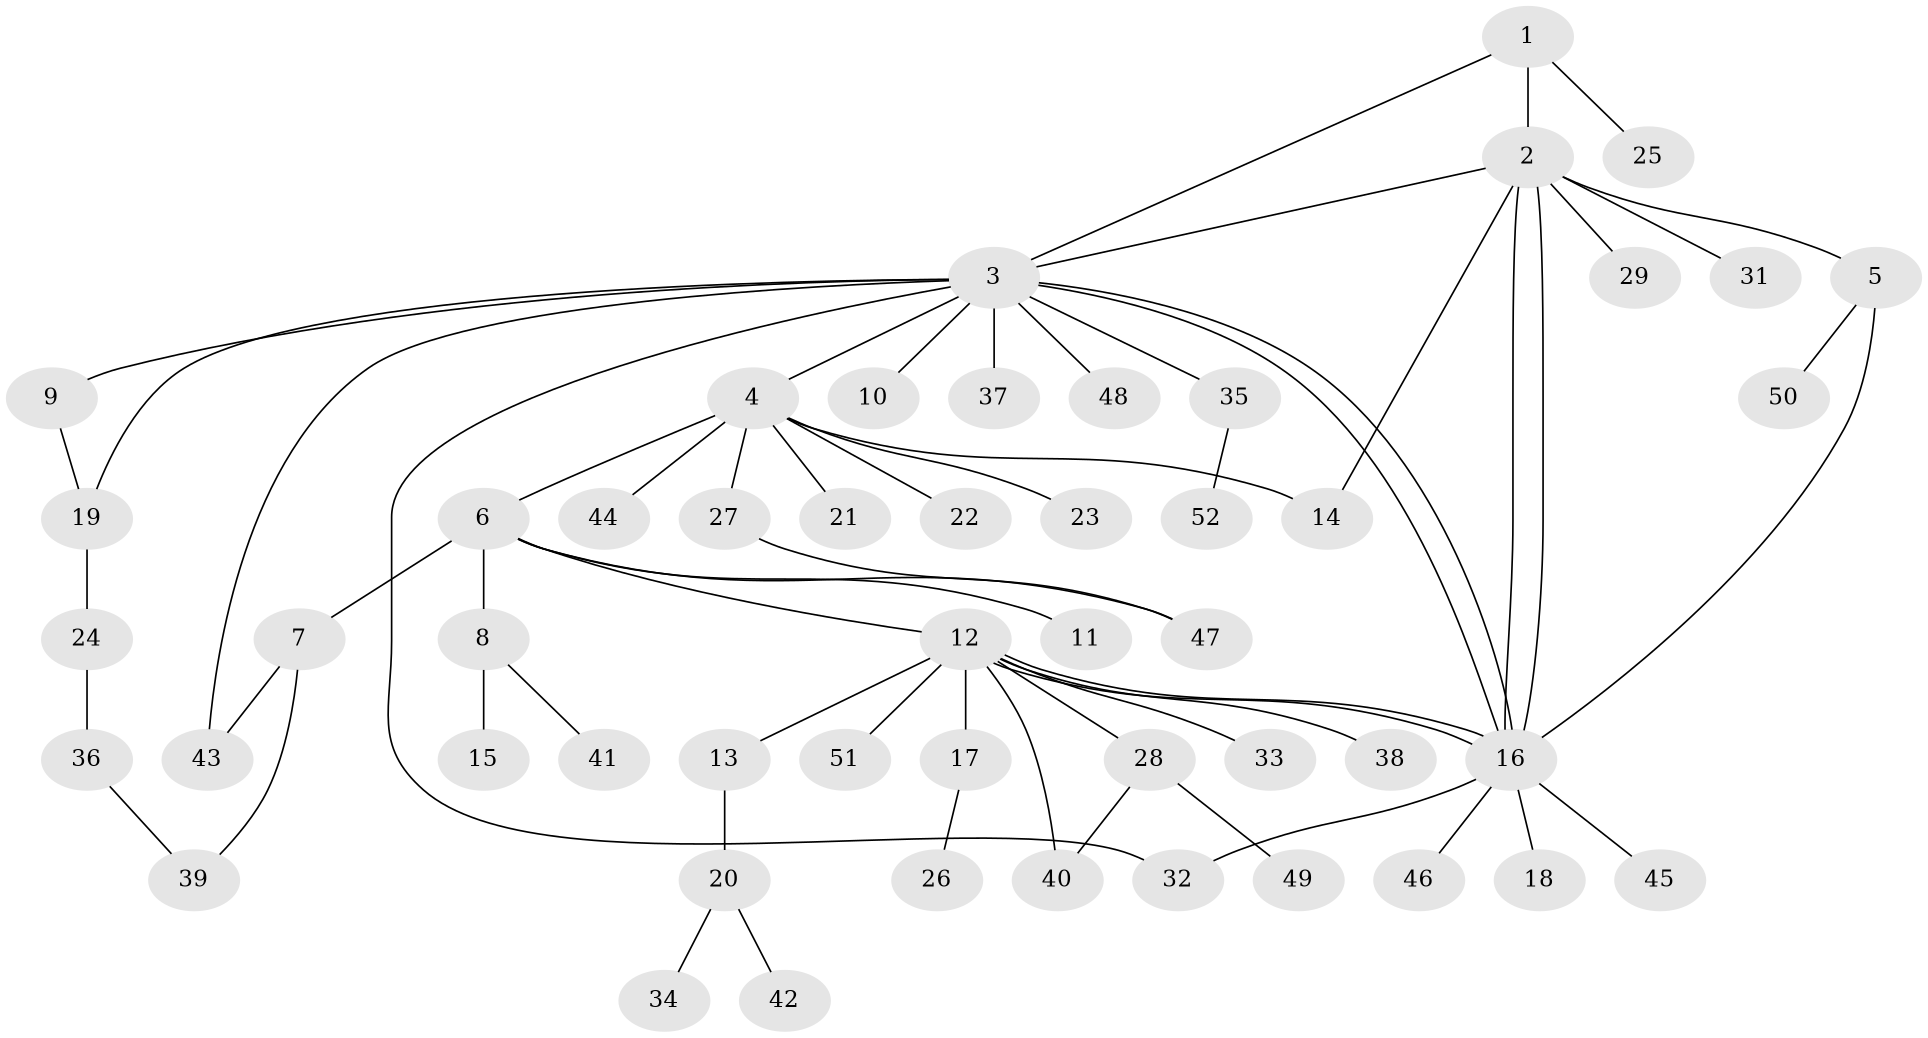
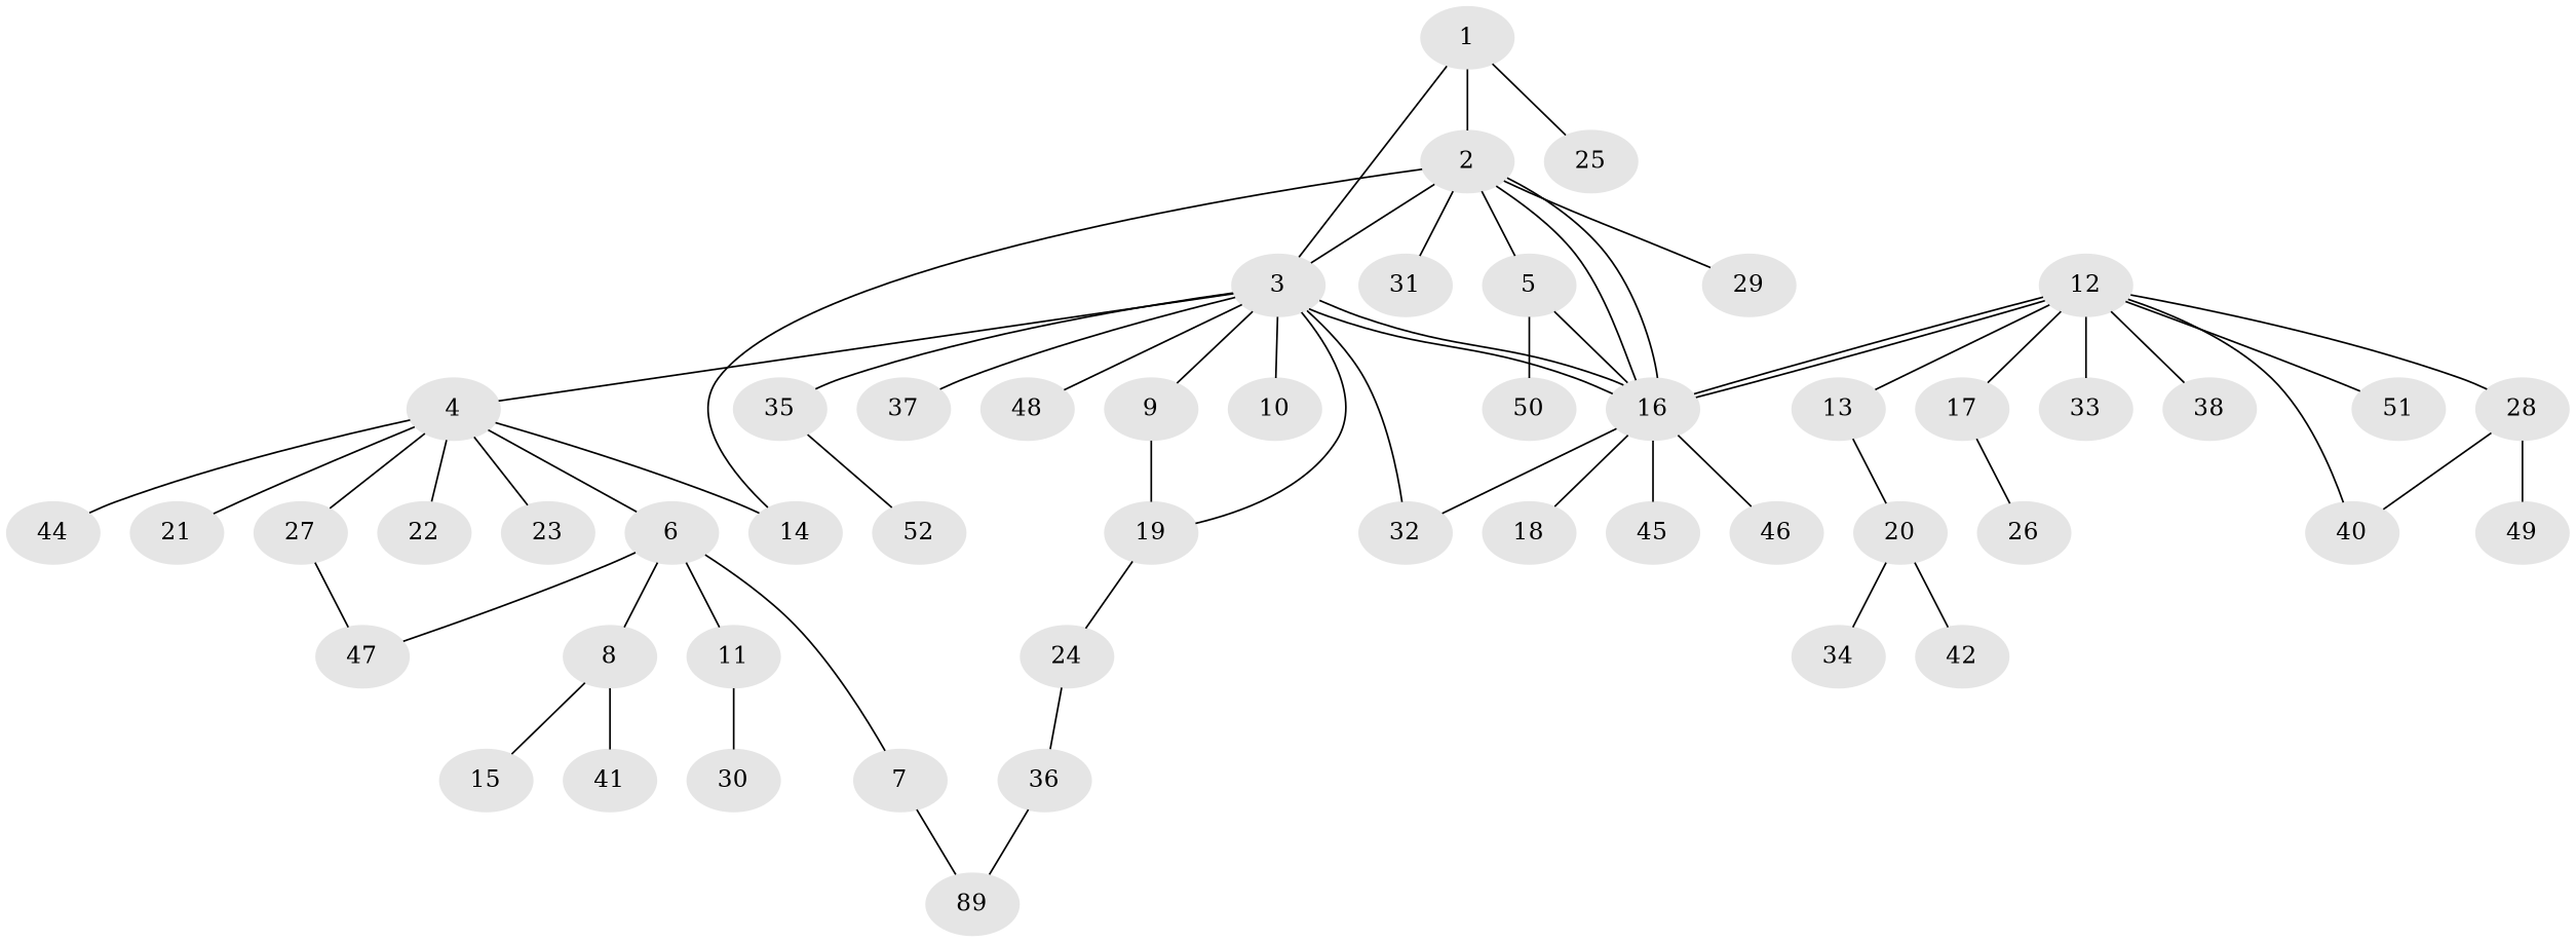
  graph {
    node [color=gray90 style=filled]
    1
    2
    3
    25
    5
    14
    16
    29
    31
    4
    9
    10
    19
    32
    35
    37
-   43
    48
    50
    46
    18
    45
    6
    21
    22
    23
    27
    44
    24
    52
    7
    8
    11
    12
    47
-   39
+   39 [label=89]
    15
    41
+   30
    13
    17
    28
    33
    38
    40
    51
    20
    26
    49
    34
    42
    36
    1 -- 2
    1 -- 3
    1 -- 25
    2 -- 3
    2 -- 5
    2 -- 14
    2 -- 16
    2 -- 16
    2 -- 29
    2 -- 31
    3 -- 16
    3 -- 16
    3 -- 4
    3 -- 9
    3 -- 10
    3 -- 19
    3 -- 32
    3 -- 35
    3 -- 37
-   3 -- 43
    3 -- 48
    5 -- 16
    5 -- 50
    16 -- 32
    16 -- 46
    16 -- 18
    16 -- 45
    4 -- 14
    4 -- 6
    4 -- 21
    4 -- 22
    4 -- 23
    4 -- 27
    4 -- 44
    9 -- 19
    19 -- 24
    35 -- 52
    6 -- 7
    6 -- 8
    6 -- 11
-   6 -- 12
    6 -- 47
    27 -- 47
    24 -- 36
-   7 -- 43
    7 -- 39
    8 -- 15
    8 -- 41
+   11 -- 30
    12 -- 16
    12 -- 16
    12 -- 13
    12 -- 17
    12 -- 28
    12 -- 33
    12 -- 38
    12 -- 40
    12 -- 51
    13 -- 20
    17 -- 26
    28 -- 40
    28 -- 49
    20 -- 34
    20 -- 42
    36 -- 39
  }
